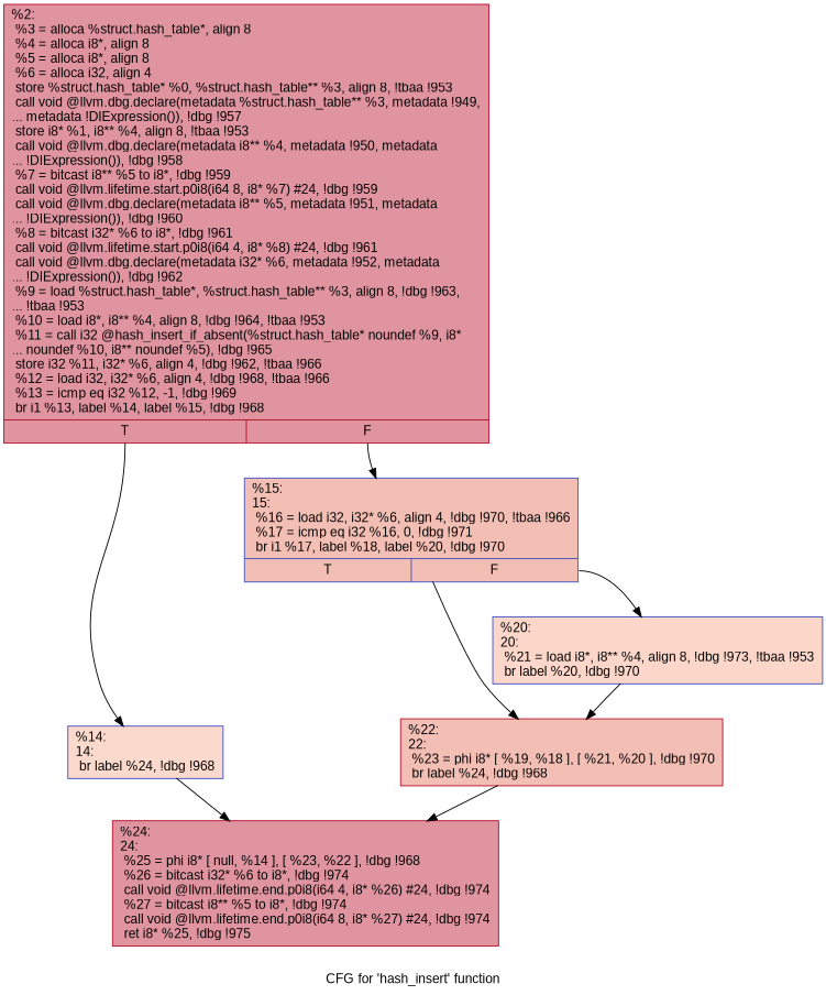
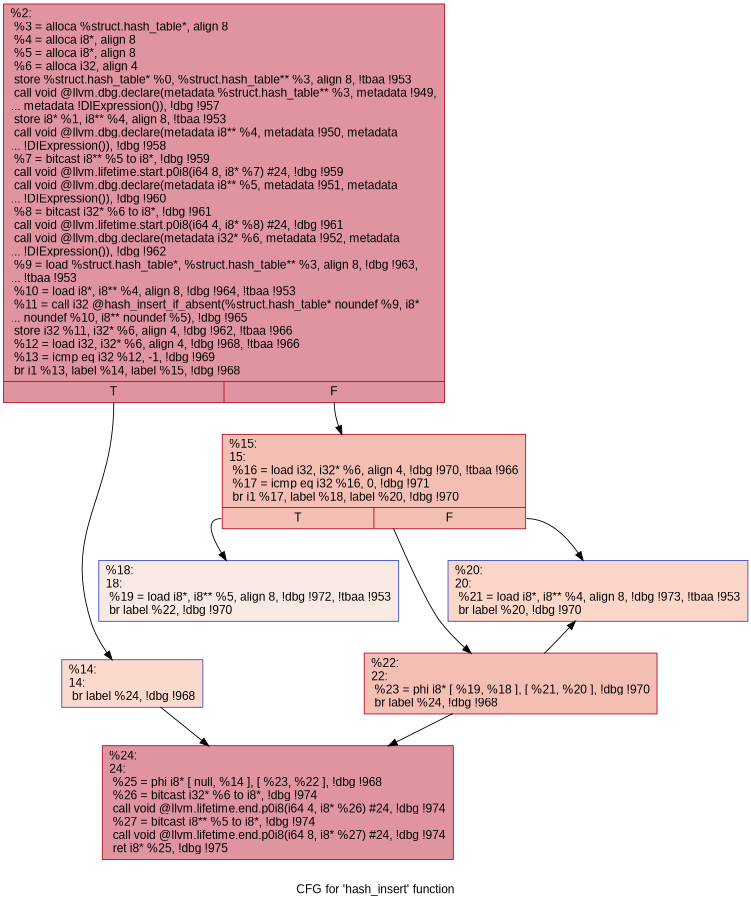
  digraph {
    fontname="Liberation Sans"
    label="CFG for 'hash_insert' function"
    node [color="#b70d28ff" fillcolor="#b70d2870" fontname="Liberation Sans" shape=record style=filled]
    edge [fontname="Liberation Sans"]
    n1 [label="{%2:\l  %3 = alloca %struct.hash_table*, align 8\l  %4 = alloca i8*, align 8\l  %5 = alloca i8*, align 8\l  %6 = alloca i32, align 4\l  store %struct.hash_table* %0, %struct.hash_table** %3, align 8, !tbaa !953\l  call void @llvm.dbg.declare(metadata %struct.hash_table** %3, metadata !949,\l... metadata !DIExpression()), !dbg !957\l  store i8* %1, i8** %4, align 8, !tbaa !953\l  call void @llvm.dbg.declare(metadata i8** %4, metadata !950, metadata\l... !DIExpression()), !dbg !958\l  %7 = bitcast i8** %5 to i8*, !dbg !959\l  call void @llvm.lifetime.start.p0i8(i64 8, i8* %7) #24, !dbg !959\l  call void @llvm.dbg.declare(metadata i8** %5, metadata !951, metadata\l... !DIExpression()), !dbg !960\l  %8 = bitcast i32* %6 to i8*, !dbg !961\l  call void @llvm.lifetime.start.p0i8(i64 4, i8* %8) #24, !dbg !961\l  call void @llvm.dbg.declare(metadata i32* %6, metadata !952, metadata\l... !DIExpression()), !dbg !962\l  %9 = load %struct.hash_table*, %struct.hash_table** %3, align 8, !dbg !963,\l... !tbaa !953\l  %10 = load i8*, i8** %4, align 8, !dbg !964, !tbaa !953\l  %11 = call i32 @hash_insert_if_absent(%struct.hash_table* noundef %9, i8*\l... noundef %10, i8** noundef %5), !dbg !965\l  store i32 %11, i32* %6, align 4, !dbg !962, !tbaa !966\l  %12 = load i32, i32* %6, align 4, !dbg !968, !tbaa !966\l  %13 = icmp eq i32 %12, -1, !dbg !969\l  br i1 %13, label %14, label %15, !dbg !968\l|{<s0>T|<s1>F}}"]
    n2 [color="#3d50c3ff" fillcolor="#f7ac8e70" label="{%14:\l14:                                               \l  br label %24, !dbg !968\l}"]
-   n3 [color="#3d50c3ff" fillcolor="#e36c5570" label="{%15:\l15:                                               \l  %16 = load i32, i32* %6, align 4, !dbg !970, !tbaa !966\l  %17 = icmp eq i32 %16, 0, !dbg !971\l  br i1 %17, label %18, label %20, !dbg !970\l|{<s0>T|<s1>F}}"]
+   n3 [fillcolor="#e36c5570" label="{%15:\l15:                                               \l  %16 = load i32, i32* %6, align 4, !dbg !970, !tbaa !966\l  %17 = icmp eq i32 %16, 0, !dbg !971\l  br i1 %17, label %18, label %20, !dbg !970\l|{<s0>T|<s1>F}}"]
    n4 [label="{%24:\l24:                                               \l  %25 = phi i8* [ null, %14 ], [ %23, %22 ], !dbg !968\l  %26 = bitcast i32* %6 to i8*, !dbg !974\l  call void @llvm.lifetime.end.p0i8(i64 4, i8* %26) #24, !dbg !974\l  %27 = bitcast i8** %5 to i8*, !dbg !974\l  call void @llvm.lifetime.end.p0i8(i64 8, i8* %27) #24, !dbg !974\l  ret i8* %25, !dbg !975\l}"]
+   n5 [color="#3d50c3ff" fillcolor="#efcebd70" label="{%18:\l18:                                               \l  %19 = load i8*, i8** %5, align 8, !dbg !972, !tbaa !953\l  br label %22, !dbg !970\l}"]
    n6 [color="#3d50c3ff" fillcolor="#f6a38570" label="{%20:\l20:                                               \l  %21 = load i8*, i8** %4, align 8, !dbg !973, !tbaa !953\l  br label %20, !dbg !970\l}"]
    n7 [fillcolor="#e36c5570" label="{%22:\l22:                                               \l  %23 = phi i8* [ %19, %18 ], [ %21, %20 ], !dbg !970\l  br label %24, !dbg !968\l}"]
    n1 -> n2 [tailport=s0]
    n1 -> n3 [tailport=s1]
    n2 -> n4
+   n3 -> n5 [tailport=s0]
    n3 -> n6 [tailport=s1]
    n3 -> n7
-   n6 -> n7
+   n7 -> n6
    n7 -> n4
  }
